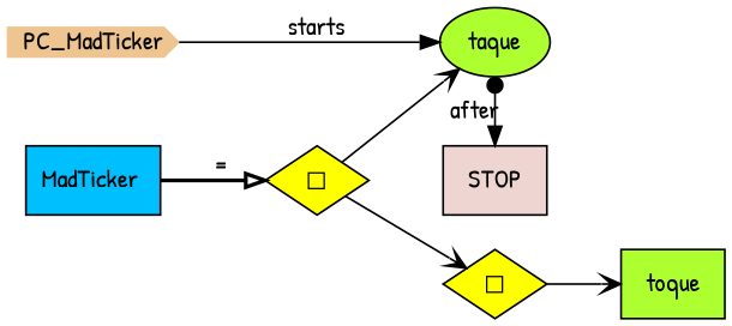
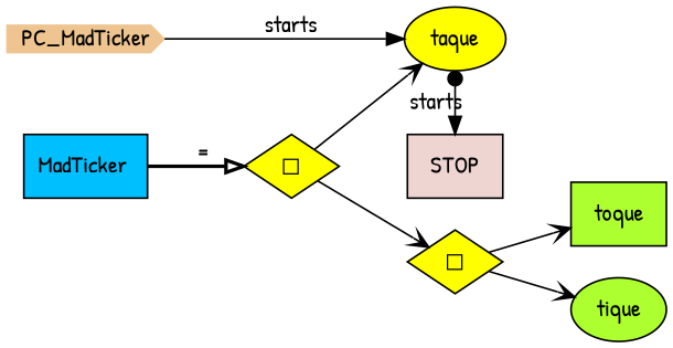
  digraph {
    fontname="Patrick Hand"
    rankdir=LR
    node [fillcolor=greenyellow fontname="Patrick Hand" shape=box style=filled]
    edge [fontname="Patrick Hand" arrowhead=open]
-   n1 [label=taque shape=ellipse]
+   n1 [fillcolor=yellow label=taque shape=ellipse]
    n2 [fillcolor=mistyrose2 label=STOP]
    n3 [color=burlywood2 height=.2 label=PC_MadTicker shape=cds width=.2 fillcolor=""]
    n4 [fillcolor=deepskyblue label="MadTicker "]
    n5 [fillcolor=yellow label="◻︎" shape=diamond]
    n6 [fillcolor=yellow label="◻︎" shape=diamond]
    n7 [label=toque]
+   n8 [label=tique shape=ellipse]
    subgraph sub_1 {
      rank=same
      n1
      n2
    }
    subgraph sub_2 {
      rank=same
      n3
      n4
    }
-   n1 -> n2 [arrowtail=dot dir=both label=after arrowhead=""]
+   n1 -> n2 [arrowtail=dot dir=both label=starts arrowhead=""]
    n3 -> n1 [label=starts arrowhead=""]
    n4 -> n5 [arrowhead=onormal label="=" penwidth=2]
    n5 -> n1
    n5 -> n6
    n6 -> n7
+   n6 -> n8
  }
